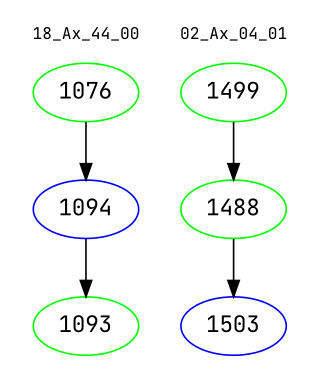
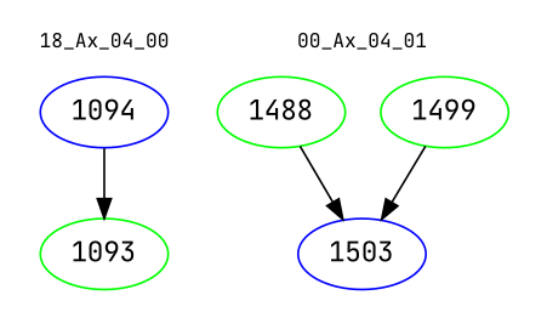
  digraph {
    fontname="JetBrains Mono"
    node [color=green fontname="JetBrains Mono"]
    edge [color=black fontname="JetBrains Mono"]
-   n1 [label=1076]
    n2 [color=blue label=1094]
    n3 [label=1093]
    n4 [label=1499]
    n5 [label=1488]
    n6 [color=blue label=1503]
    subgraph cluster_1 {
      color=white
      fontsize=10
-     label="18_Ax_44_00"
-     n1
+     label="18_Ax_04_00"
      n2
      n3
    }
    subgraph cluster_2 {
      color=white
      fontsize=10
-     label="02_Ax_04_01"
+     label="00_Ax_04_01"
      n4
      n5
      n6
    }
-   n1 -> n2
    n2 -> n3
-   n4 -> n5
+   n4 -> n6
    n5 -> n6
  }
